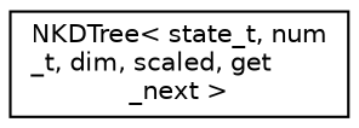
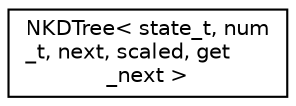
  digraph {
    rankdir=LR
-   n1 [color=black fillcolor=white fontname=Helvetica fontsize=10 height=0.2 label="NKDTree\< state_t, num\l_t, dim, scaled, get\l_next \>" shape=record style=filled width=0.4]
+   n1 [color=black fillcolor=white fontname=Helvetica fontsize=10 height=0.2 label="NKDTree\< state_t, num\l_t, next, scaled, get\l_next \>" shape=record style=filled width=0.4]
  }
